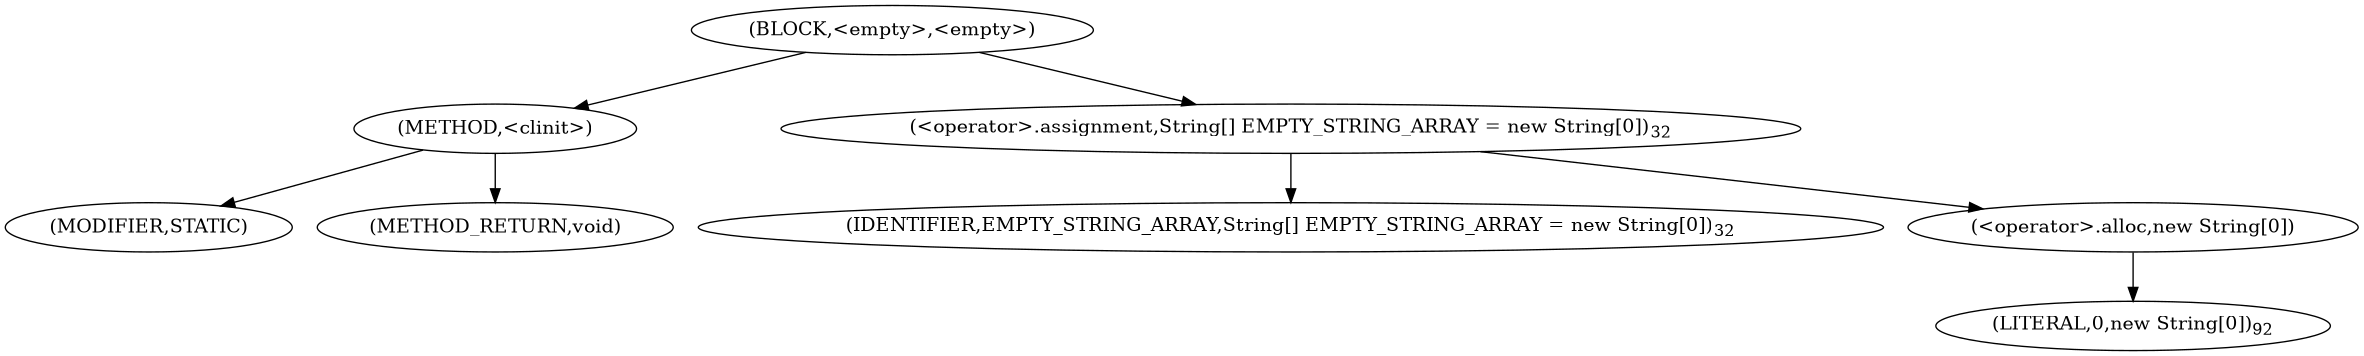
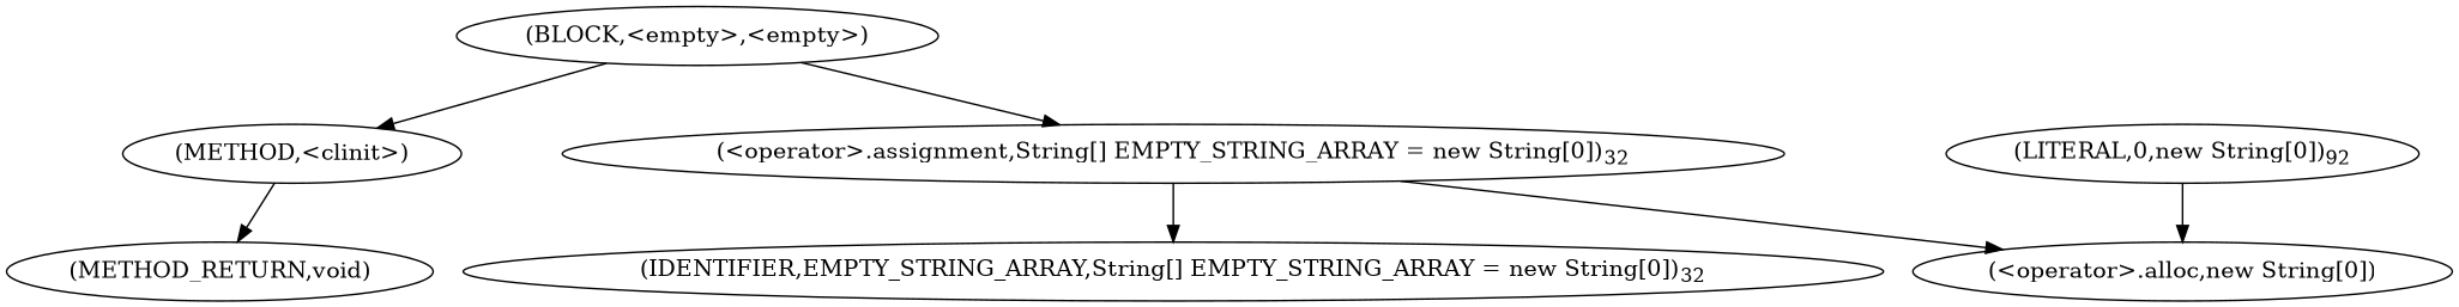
  digraph {
    n1 [label=<(METHOD,&lt;clinit&gt;)>]
-   n2 [label=<(MODIFIER,STATIC)>]
    n3 [label=<(METHOD_RETURN,void)>]
    n4 [label=<(BLOCK,&lt;empty&gt;,&lt;empty&gt;)>]
    n5 [label=<(&lt;operator&gt;.assignment,String[] EMPTY_STRING_ARRAY = new String[0])<SUB>32</SUB>>]
    n6 [label=<(IDENTIFIER,EMPTY_STRING_ARRAY,String[] EMPTY_STRING_ARRAY = new String[0])<SUB>32</SUB>>]
    n7 [label=<(&lt;operator&gt;.alloc,new String[0])>]
    n8 [label=<(LITERAL,0,new String[0])<SUB>92</SUB>>]
-   n1 -> n2
    n1 -> n3
    n4 -> n1
    n4 -> n5
    n5 -> n6
    n5 -> n7
-   n7 -> n8
+   n8 -> n7
  }
